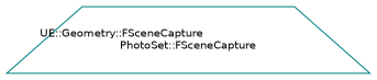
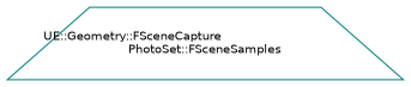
  digraph {
    rankdir=LR
-   n1 [color=teal fillcolor=white fontname=Helvetica fontsize=10 height=0.2 label="UE::Geometry::FSceneCapture\lPhotoSet::FSceneCapture" shape=trapezium style=filled width=0.4]
+   n1 [color=teal fillcolor=white fontname=Helvetica fontsize=10 height=0.2 label="UE::Geometry::FSceneCapture\lPhotoSet::FSceneSamples" shape=trapezium style=filled width=0.4]
  }
